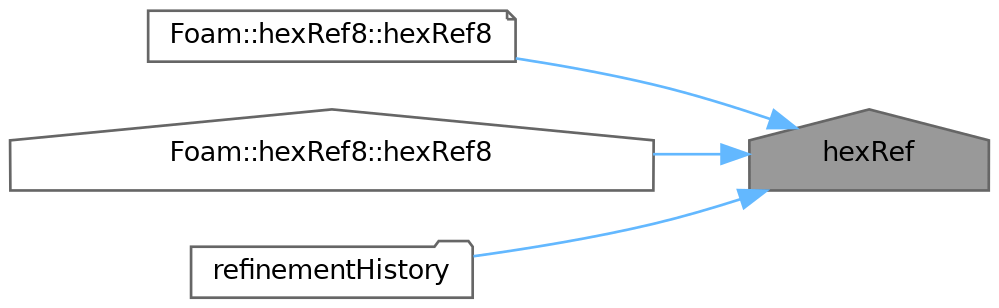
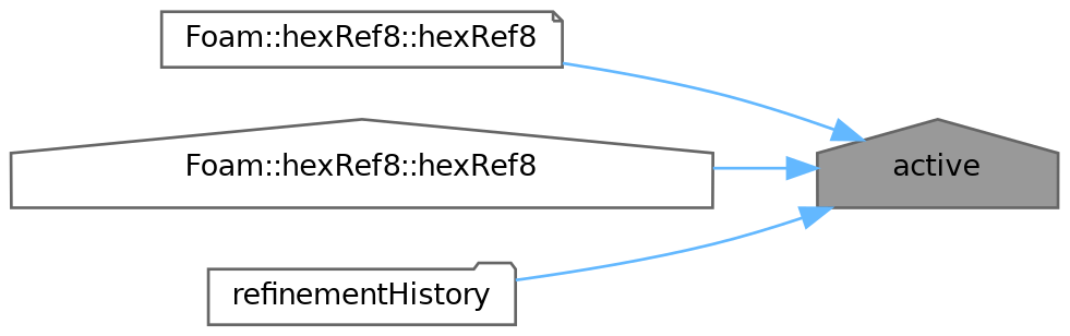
  digraph {
    rankdir=RL
    node [color=grey40 fillcolor=white fontname=Helvetica fontsize=10 shape=house style=filled]
    edge [color=steelblue1 dir=back fontname=Helvetica fontsize=10 labelfontname=Helvetica labelfontsize=10 style=solid]
-   n1 [color=gray40 fillcolor=grey60 fontcolor=black height=0.2 label=hexRef width=0.4]
+   n1 [color=gray40 fillcolor=grey60 fontcolor=black height=0.2 label=active width=0.4]
    n2 [height=0.2 label="Foam::hexRef8::hexRef8" shape=note width=0.4]
    n3 [height=0.2 label="Foam::hexRef8::hexRef8" width=0.4]
    n4 [height=0.2 label=refinementHistory shape=folder width=0.4]
    n1 -> n2
    n1 -> n3
    n1 -> n4
  }
